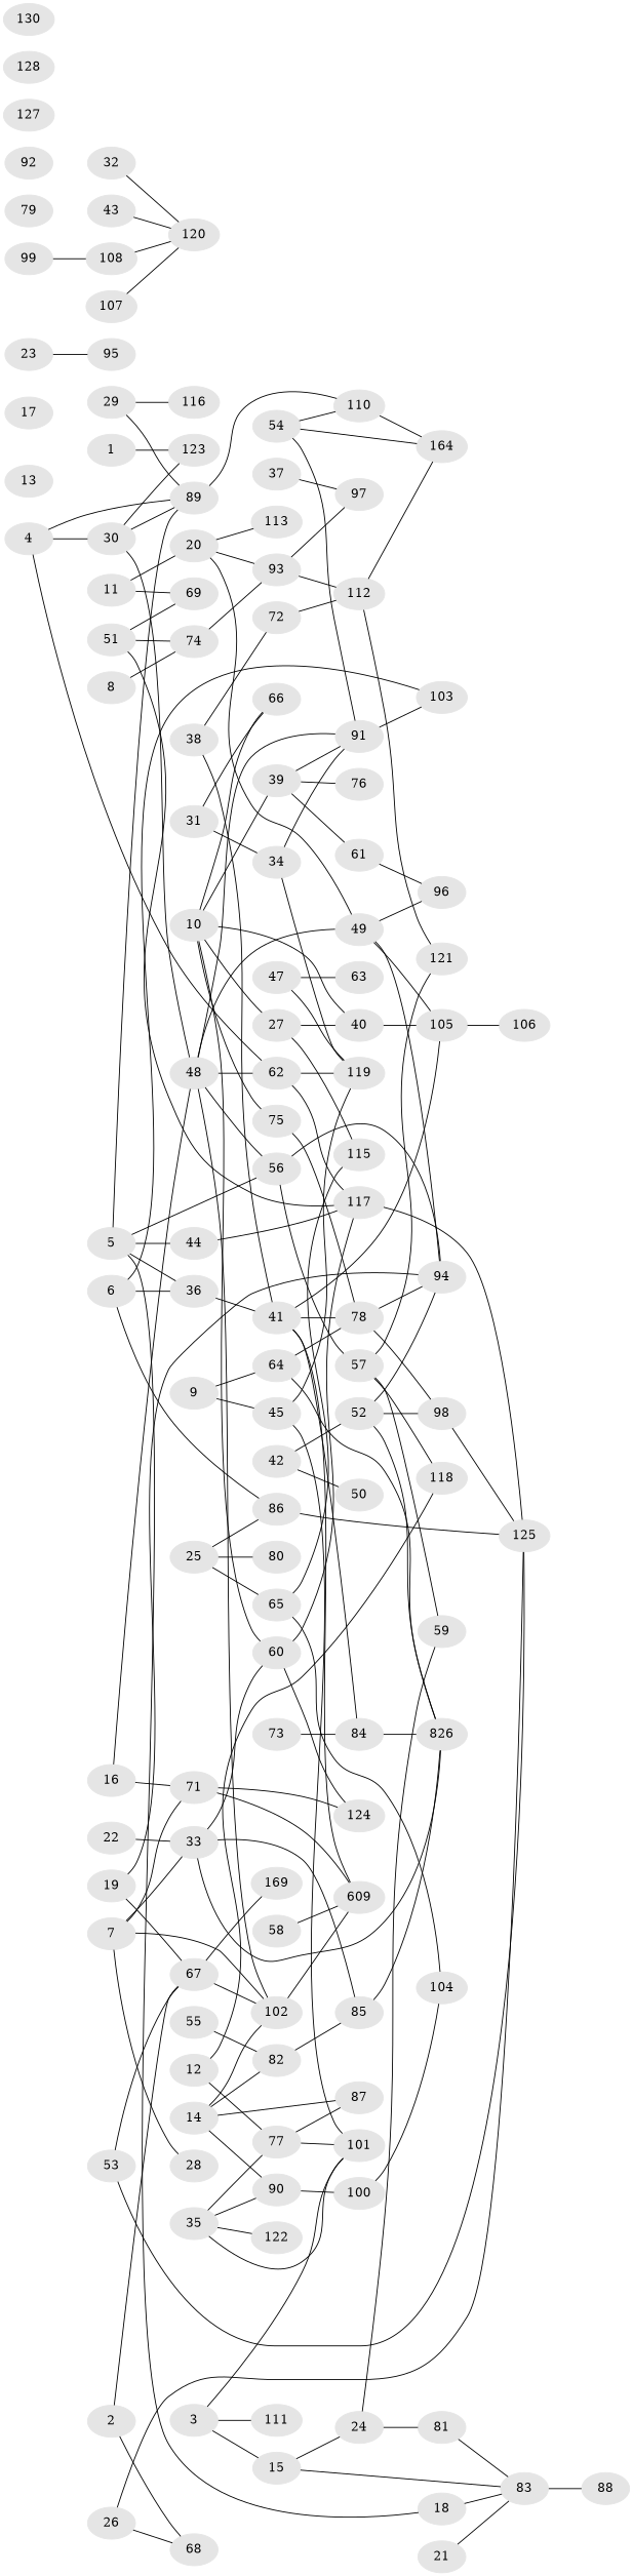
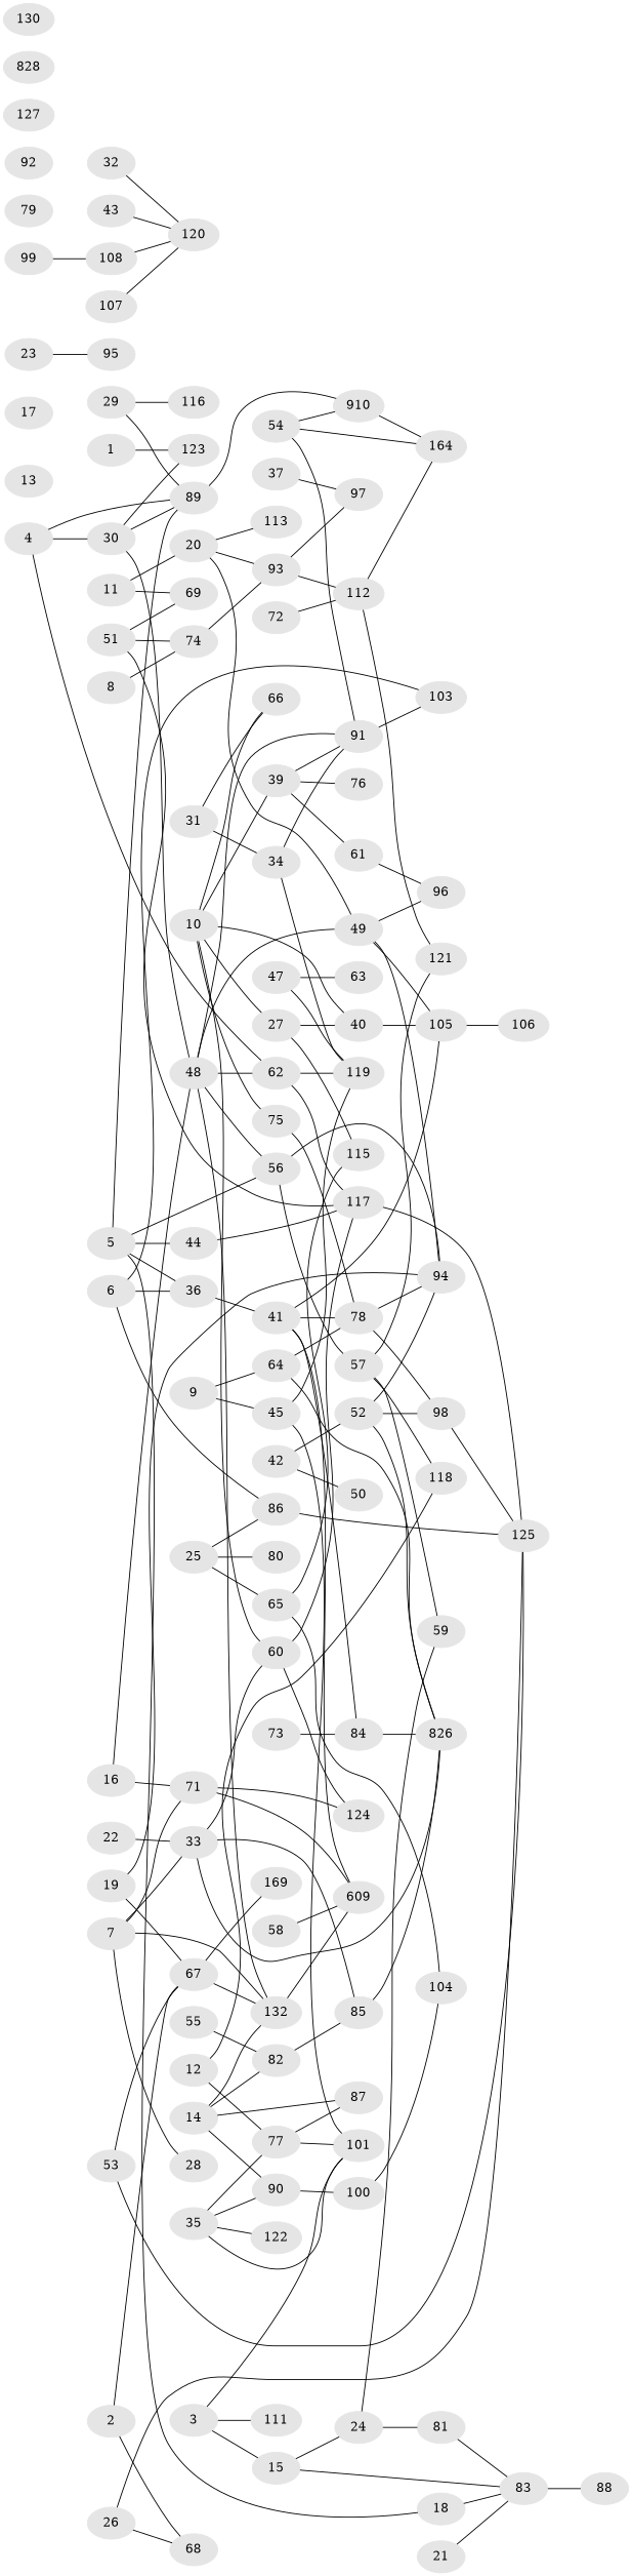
  graph {
    rankdir=LR
    node [color=gray90 style=filled]
    1
    123
    2
    67
    68
-   102
+   102 [label=132]
    n7 [label=169]
    3
    15
    101
    111
    24
    83
    4
    30
    62
    89
    48
    54
    91
-   110
+   110 [label=910]
    n22 [label=164]
    119
    117
    5
    18
    36
    44
    56
    41
    94
    57
    6
    86
    103
    125
    7
    28
    33
    71
    60
    85
    n43 [label=826]
    n44 [label=609]
    124
    8
    74
    93
    9
    45
    64
    78
    10
    27
    39
    40
    66
    75
    115
    61
    76
    105
    11
    20
    69
    49
    113
    12
    77
    118
    87
    13
    14
    82
    90
    100
    59
    81
    88
    16
    17
    19
    96
    97
    112
    21
    22
    23
    95
    25
    65
    80
    104
    26
    29
    116
    31
    34
    32
    120
    35
    122
    84
    37
-   38
    72
    106
    98
    42
    50
    52
    43
    47
    63
    51
    53
    55
    121
    58
    99
    108
    73
    79
    92
    107
    127
-   128
+   128 [label=828]
    130
    1 -- 123
    2 -- 67
    2 -- 68
    67 -- 102
    67 -- n7
    102 -- n44
    3 -- 15
    3 -- 101
    3 -- 111
    15 -- 24
    15 -- 83
    24 -- 59
    24 -- 81
    83 -- 88
    4 -- 30
    4 -- 62
    4 -- 89
    30 -- 123
    30 -- 89
    30 -- 48
    62 -- 119
    62 -- 117
    89 -- 110
    48 -- 102
    48 -- 62
    48 -- 91
    48 -- 56
    48 -- 49
    54 -- 91
    54 -- 110
    54 -- n22
    91 -- 103
    110 -- n22
    117 -- 125
    5 -- 89
    5 -- 18
    5 -- 36
    5 -- 44
    5 -- 56
    18 -- 83
    36 -- 41
    44 -- 117
    56 -- 94
    56 -- 57
    41 -- n44
    41 -- 78
    41 -- 105
    41 -- 84
    57 -- 118
    57 -- 59
    57 -- 121
    6 -- 36
    6 -- 86
    6 -- 103
    86 -- 125
    7 -- 102
    7 -- 28
    7 -- 33
    7 -- 71
    33 -- 60
    33 -- 85
    33 -- n43
    71 -- n44
    71 -- 124
    60 -- 117
    60 -- 124
    85 -- n43
    8 -- 74
    74 -- 93
    93 -- 97
    93 -- 112
    9 -- 45
    9 -- 64
    45 -- 101
    45 -- 119
    64 -- n43
    64 -- 78
    78 -- 94
    78 -- 98
    10 -- 60
    10 -- 27
    10 -- 39
    10 -- 40
    10 -- 66
    10 -- 75
    27 -- 40
    27 -- 115
    39 -- 91
    39 -- 61
    39 -- 76
    40 -- 105
    75 -- 78
    61 -- 96
    105 -- 106
    11 -- 20
    11 -- 69
    20 -- 93
    20 -- 49
    20 -- 113
    49 -- 94
    49 -- 105
    49 -- 96
    12 -- 77
    12 -- 118
    77 -- 101
    77 -- 87
    14 -- 102
    14 -- 87
    14 -- 82
    14 -- 90
    82 -- 85
    90 -- 100
    100 -- 104
    81 -- 83
    16 -- 48
    16 -- 71
    19 -- 67
    19 -- 94
    112 -- n22
    112 -- 121
    21 -- 83
    22 -- 33
    23 -- 95
    25 -- 86
    25 -- 65
    25 -- 80
    65 -- 115
    65 -- 104
    26 -- 68
    26 -- 125
    29 -- 89
    29 -- 116
    31 -- 66
    31 -- 34
    34 -- 91
    34 -- 119
    32 -- 120
    35 -- 101
    35 -- 77
    35 -- 90
    35 -- 122
    84 -- n43
    37 -- 97
-   38 -- 41
-   38 -- 72
    72 -- 112
    98 -- 125
    42 -- 50
    42 -- 52
    52 -- 94
    52 -- n43
    52 -- 98
    43 -- 120
    47 -- 119
    47 -- 63
    51 -- 117
    51 -- 74
    51 -- 69
    53 -- 67
    53 -- 125
    55 -- 82
    58 -- n44
    99 -- 108
    108 -- 120
    73 -- 84
    107 -- 120
  }
